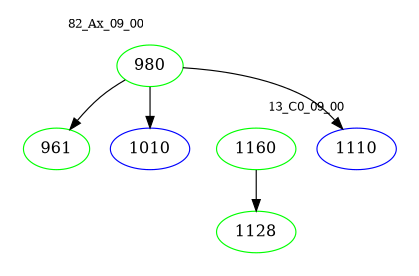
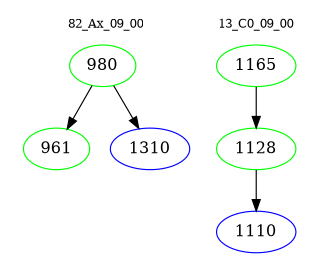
  digraph {
    node [color=green]
    edge [color=black]
    n1 [label=980]
    n2 [label=961]
-   n3 [color=blue label=1010]
+   n3 [color=blue label=1310]
    n4 [label=1128]
    n5 [color=blue label=1110]
-   n6 [label=1160]
+   n6 [label=1165]
    subgraph cluster_1 {
      color=white
      fontsize=10
      label="82_Ax_09_00"
      n1
      n2
      n3
    }
    subgraph cluster_2 {
      color=white
      fontsize=10
      label="13_C0_09_00"
      n4
      n5
      n6
    }
    n1 -> n2
    n1 -> n3
-   n1 -> n5
+   n4 -> n5
    n6 -> n4
  }
